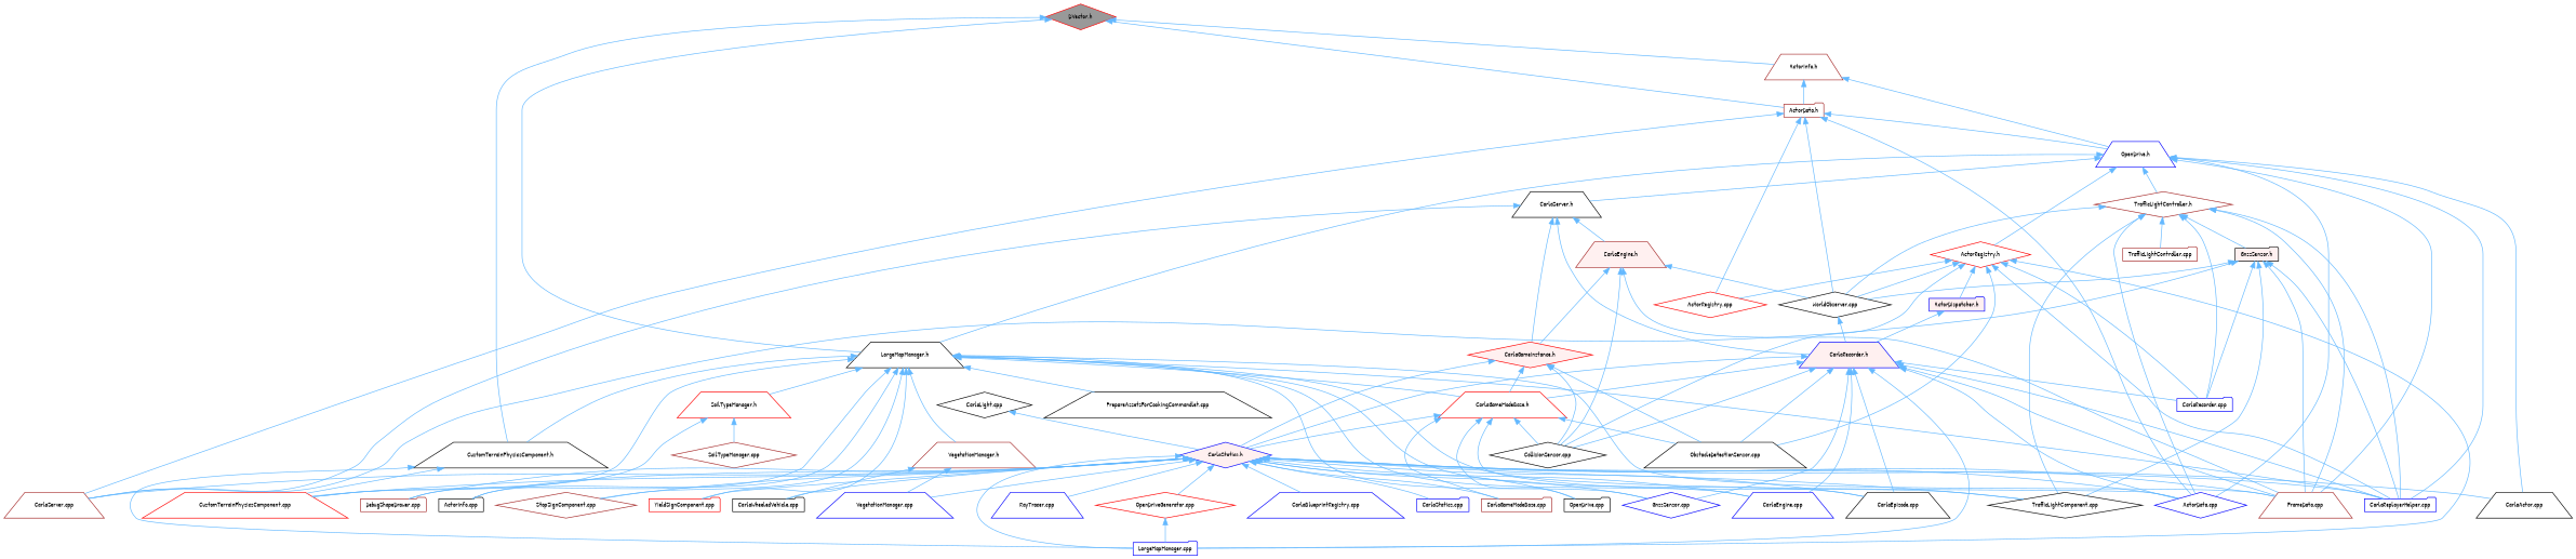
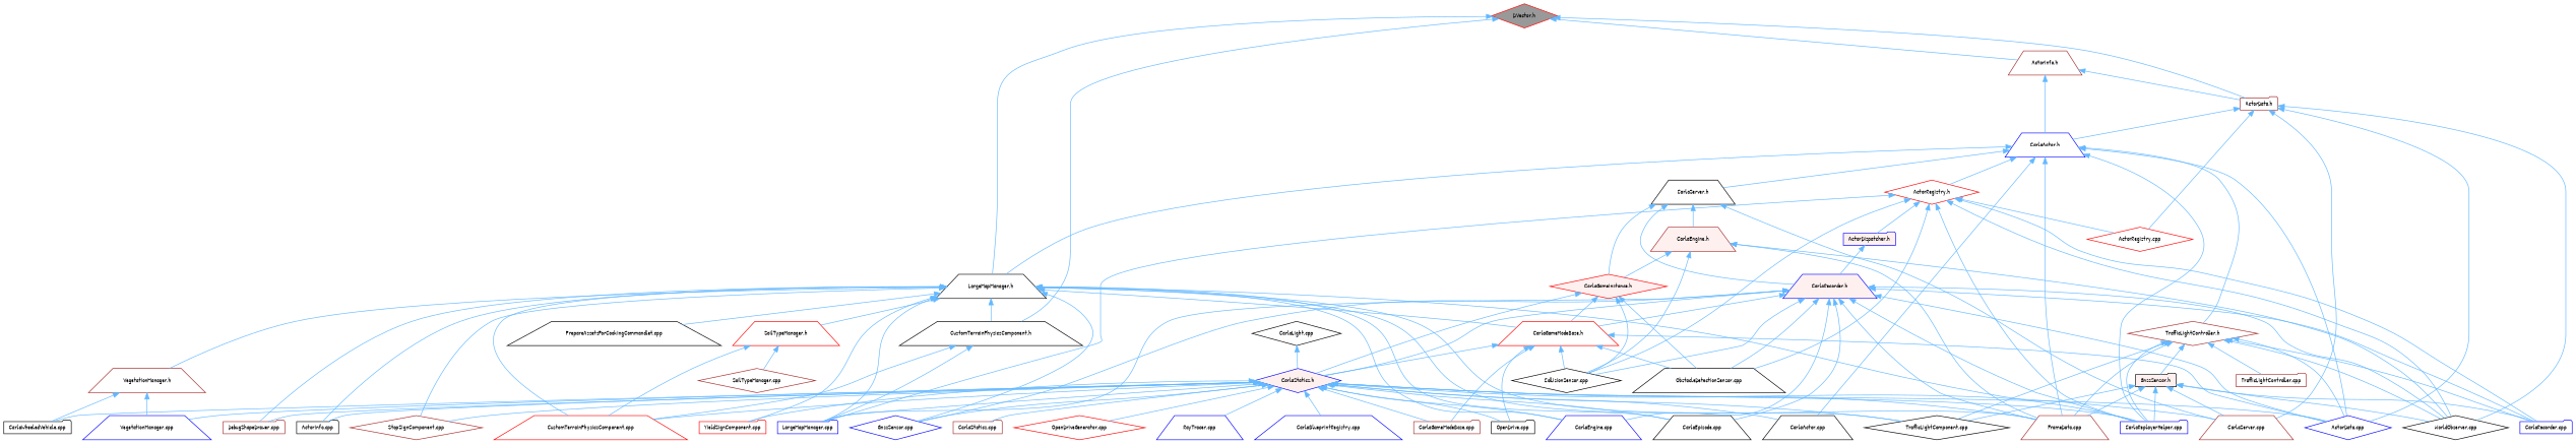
  digraph {
    fontname="Patrick Hand"
    node [color=black fillcolor=white fontname="Patrick Hand" fontsize=10 shape=trapezium style=filled]
    edge [color=steelblue1 dir=back fontname="Patrick Hand" fontsize=10 labelfontname=Helvetica labelfontsize=10 style=solid]
    n1 [color=red fillcolor=grey60 fontcolor=black height=0.2 label="DVector.h" shape=diamond width=0.4]
    n2 [color=brown height=0.2 label="ActorData.h" shape=folder width=0.4]
    n3 [height=0.2 label="LargeMapManager.h" width=0.4]
    n4 [height=0.2 label="CustomTerrainPhysicsComponent.h" width=0.4]
    n5 [color=brown height=0.2 label="ActorInfo.h" width=0.4]
    n6 [color=blue height=0.2 label="ActorData.cpp" shape=diamond width=0.4]
    n7 [color=red height=0.2 label="ActorRegistry.cpp" shape=diamond width=0.4]
-   n8 [color=blue height=0.2 label="OpenDrive.h" width=0.4]
+   n8 [color=blue height=0.2 label="CarlaActor.h" width=0.4]
    n9 [color=brown height=0.2 label="CarlaServer.cpp" width=0.4]
    n10 [height=0.2 label="WorldObserver.cpp" shape=diamond width=0.4]
    n11 [color=blue height=0.2 label="CarlaReplayerHelper.cpp" shape=folder width=0.4]
    n12 [color=brown height=0.2 label="FrameData.cpp" width=0.4]
    n13 [color=blue height=0.2 label="LargeMapManager.cpp" shape=folder width=0.4]
    n14 [color=blue height=0.2 label="CarlaEngine.cpp" width=0.4]
    n15 [height=0.2 label="CarlaEpisode.cpp" width=0.4]
    n16 [color=red height=0.2 label="CarlaGameModeBase.h" width=0.4]
    n17 [color=blue height=0.2 label="GnssSensor.cpp" shape=diamond width=0.4]
    n18 [color=red height=0.2 label="CustomTerrainPhysicsComponent.cpp" width=0.4]
    n19 [color=brown height=0.2 label="DebugShapeDrawer.cpp" shape=folder width=0.4]
    n20 [height=0.2 label="ActorInfo.cpp" shape=folder width=0.4]
    n21 [color=brown height=0.2 label="StopSignComponent.cpp" shape=diamond width=0.4]
    n22 [height=0.2 label="TrafficLightComponent.cpp" shape=diamond width=0.4]
    n23 [color=red height=0.2 label="YieldSignComponent.cpp" shape=folder width=0.4]
    n24 [height=0.2 label="PrepareAssetsForCookingCommandlet.cpp" width=0.4]
    n25 [color=red height=0.2 label="SoilTypeManager.h" width=0.4]
    n26 [color=brown height=0.2 label="VegetationManager.h" width=0.4]
    n27 [color=red height=0.2 label="ActorRegistry.h" shape=diamond width=0.4]
    n28 [height=0.2 label="CarlaActor.cpp" width=0.4]
    n29 [height=0.2 label="CarlaServer.h" width=0.4]
    n30 [color=brown height=0.2 label="TrafficLightController.h" shape=diamond width=0.4]
    n31 [color=blue fillcolor="#FFF0F0" height=0.2 label="ActorDispatcher.h" shape=folder width=0.4]
    n32 [height=0.2 label="CollisionSensor.cpp" shape=diamond width=0.4]
    n33 [height=0.2 label="ObstacleDetectionSensor.cpp" width=0.4]
    n34 [color=blue height=0.2 label="CarlaRecorder.cpp" shape=folder width=0.4]
    n35 [color=blue fillcolor="#FFF0F0" height=0.2 label="CarlaRecorder.h" width=0.4]
    n36 [color=brown fillcolor="#FFF0F0" height=0.2 label="CarlaEngine.h" width=0.4]
    n37 [color=red fillcolor="#FFF0F0" height=0.2 label="CarlaGameInstance.h" shape=diamond width=0.4]
    n38 [color=brown height=0.2 label="TrafficLightController.cpp" shape=folder width=0.4]
    n39 [fillcolor="#FFF0F0" height=0.2 label="GnssSensor.h" shape=folder width=0.4]
    n40 [color=blue fillcolor="#FFF0F0" height=0.2 label="CarlaStatics.h" shape=diamond width=0.4]
    n41 [color=brown height=0.2 label="CarlaGameModeBase.cpp" shape=folder width=0.4]
    n42 [height=0.2 label="OpenDrive.cpp" shape=folder width=0.4]
    n43 [color=blue height=0.2 label="CarlaBlueprintRegistry.cpp" width=0.4]
-   n44 [color=blue height=0.2 label="CarlaStatics.cpp" shape=folder width=0.4]
+   n44 [color=brown height=0.2 label="CarlaStatics.cpp" shape=folder width=0.4]
    n45 [height=0.2 label="CarlaWheeledVehicle.cpp" shape=folder width=0.4]
    n46 [color=red height=0.2 label="OpenDriveGenerator.cpp" shape=diamond width=0.4]
    n47 [color=blue height=0.2 label="RayTracer.cpp" width=0.4]
    n48 [color=blue height=0.2 label="VegetationManager.cpp" width=0.4]
    n49 [height=0.2 label="CarlaLight.cpp" shape=diamond width=0.4]
    n50 [color=brown height=0.2 label="SoilTypeManager.cpp" shape=diamond width=0.4]
    n1 -> n2
    n1 -> n3
    n1 -> n4
    n1 -> n5
    n2 -> n6
    n2 -> n7
    n2 -> n8
    n2 -> n9
    n2 -> n10
    n3 -> n4
    n3 -> n11
    n3 -> n12
-   n46 -> n13
+   n3 -> n13
    n3 -> n14
    n3 -> n15
    n3 -> n16
    n3 -> n17
    n3 -> n18
    n3 -> n19
    n3 -> n20
    n3 -> n21
    n3 -> n22
    n3 -> n23
    n3 -> n24
    n3 -> n25
    n3 -> n26
    n4 -> n13
    n4 -> n18
    n5 -> n2
    n5 -> n8
    n8 -> n3
    n8 -> n6
    n8 -> n11
    n8 -> n12
    n8 -> n27
    n8 -> n28
    n8 -> n29
    n8 -> n30
    n16 -> n6
    n16 -> n32
    n16 -> n33
    n16 -> n40
    n16 -> n41
    n16 -> n42
    n25 -> n18
    n25 -> n50
    n26 -> n45
    n26 -> n48
    n27 -> n7
    n27 -> n10
    n27 -> n11
    n27 -> n13
    n27 -> n31
    n27 -> n32
    n27 -> n33
    n27 -> n34
    n29 -> n9
    n29 -> n35
    n29 -> n36
    n29 -> n37
    n30 -> n6
    n30 -> n10
    n30 -> n11
    n30 -> n12
    n30 -> n22
    n30 -> n34
    n30 -> n38
    n30 -> n39
    n31 -> n35
    n35 -> n6
-   n10 -> n35
+   n35 -> n10
    n35 -> n11
    n35 -> n12
    n35 -> n13
    n35 -> n14
    n35 -> n15
    n35 -> n16
    n35 -> n17
    n35 -> n32
    n35 -> n33
    n35 -> n34
    n35 -> n40
    n36 -> n10
    n36 -> n12
    n36 -> n32
    n36 -> n37
    n37 -> n16
    n37 -> n32
    n37 -> n33
    n37 -> n40
    n39 -> n9
    n39 -> n10
    n39 -> n11
    n39 -> n12
    n39 -> n22
    n39 -> n34
    n40 -> n6
    n40 -> n9
    n40 -> n11
    n40 -> n12
    n40 -> n13
    n40 -> n14
    n40 -> n15
    n40 -> n17
    n40 -> n18
    n40 -> n19
    n40 -> n20
    n40 -> n21
    n40 -> n22
    n40 -> n23
    n40 -> n28
    n40 -> n41
    n40 -> n42
    n40 -> n43
    n40 -> n44
    n40 -> n45
    n40 -> n46
    n40 -> n47
    n40 -> n48
    n49 -> n40
  }
